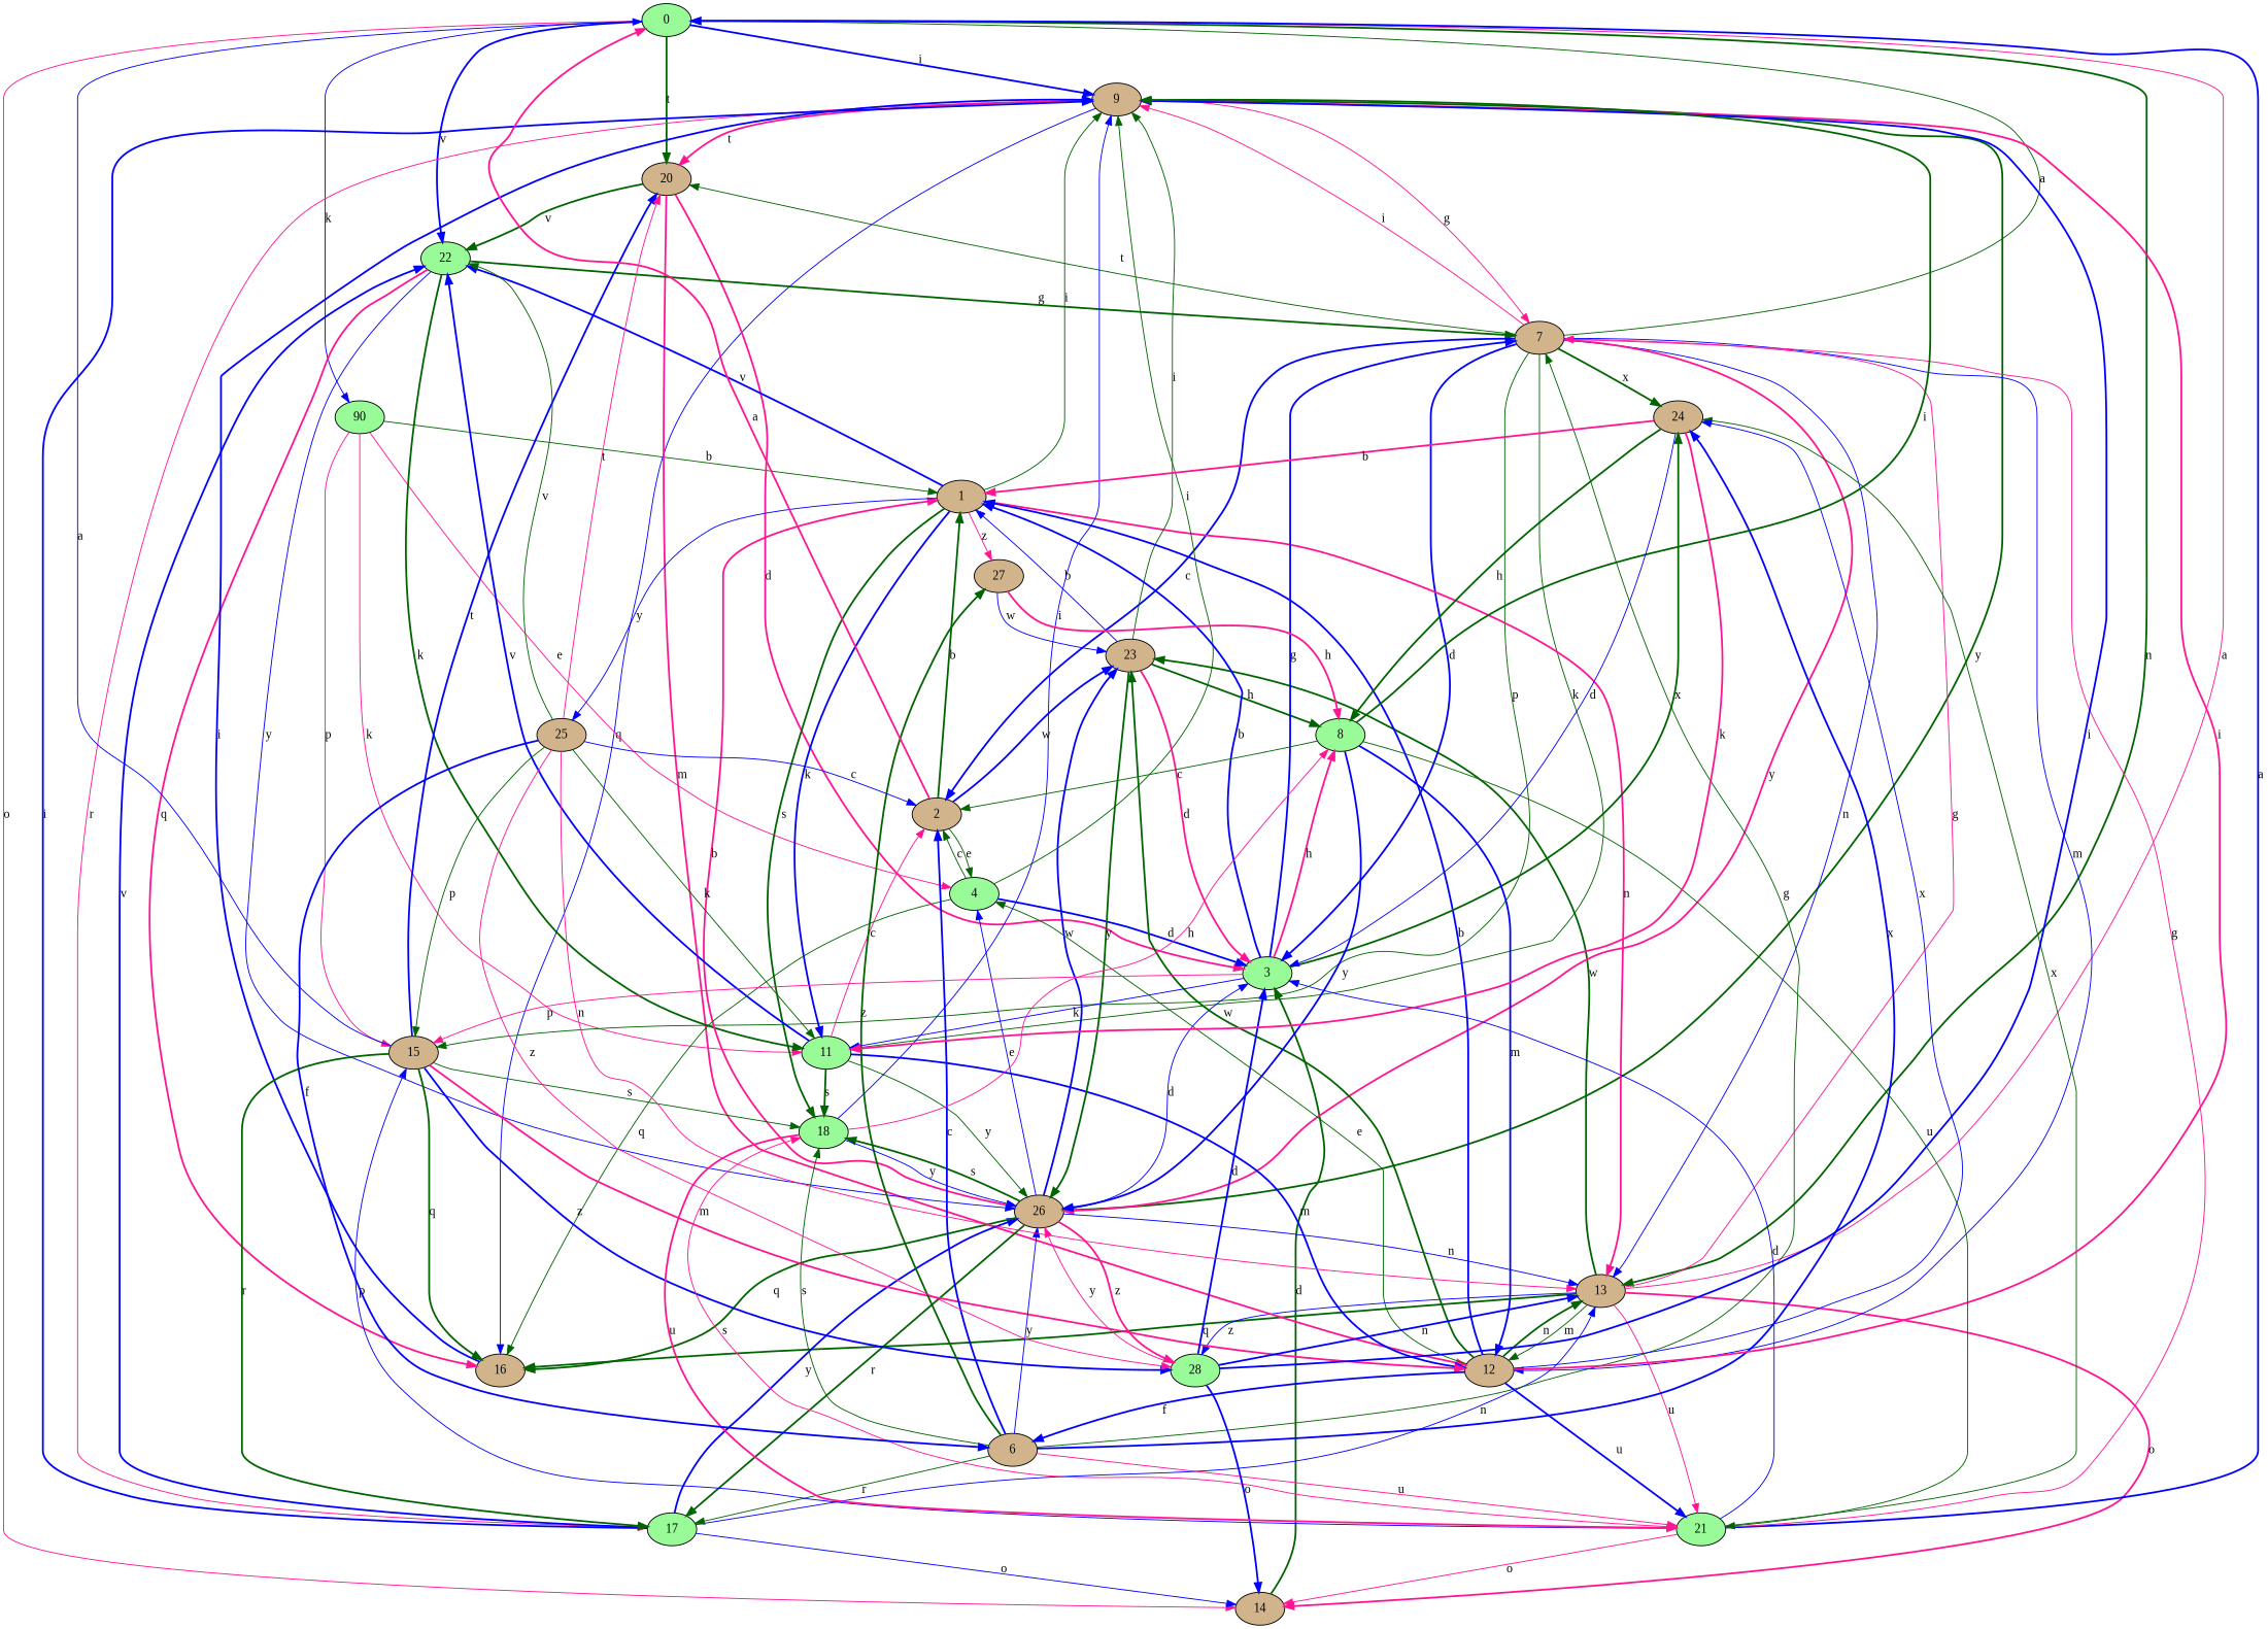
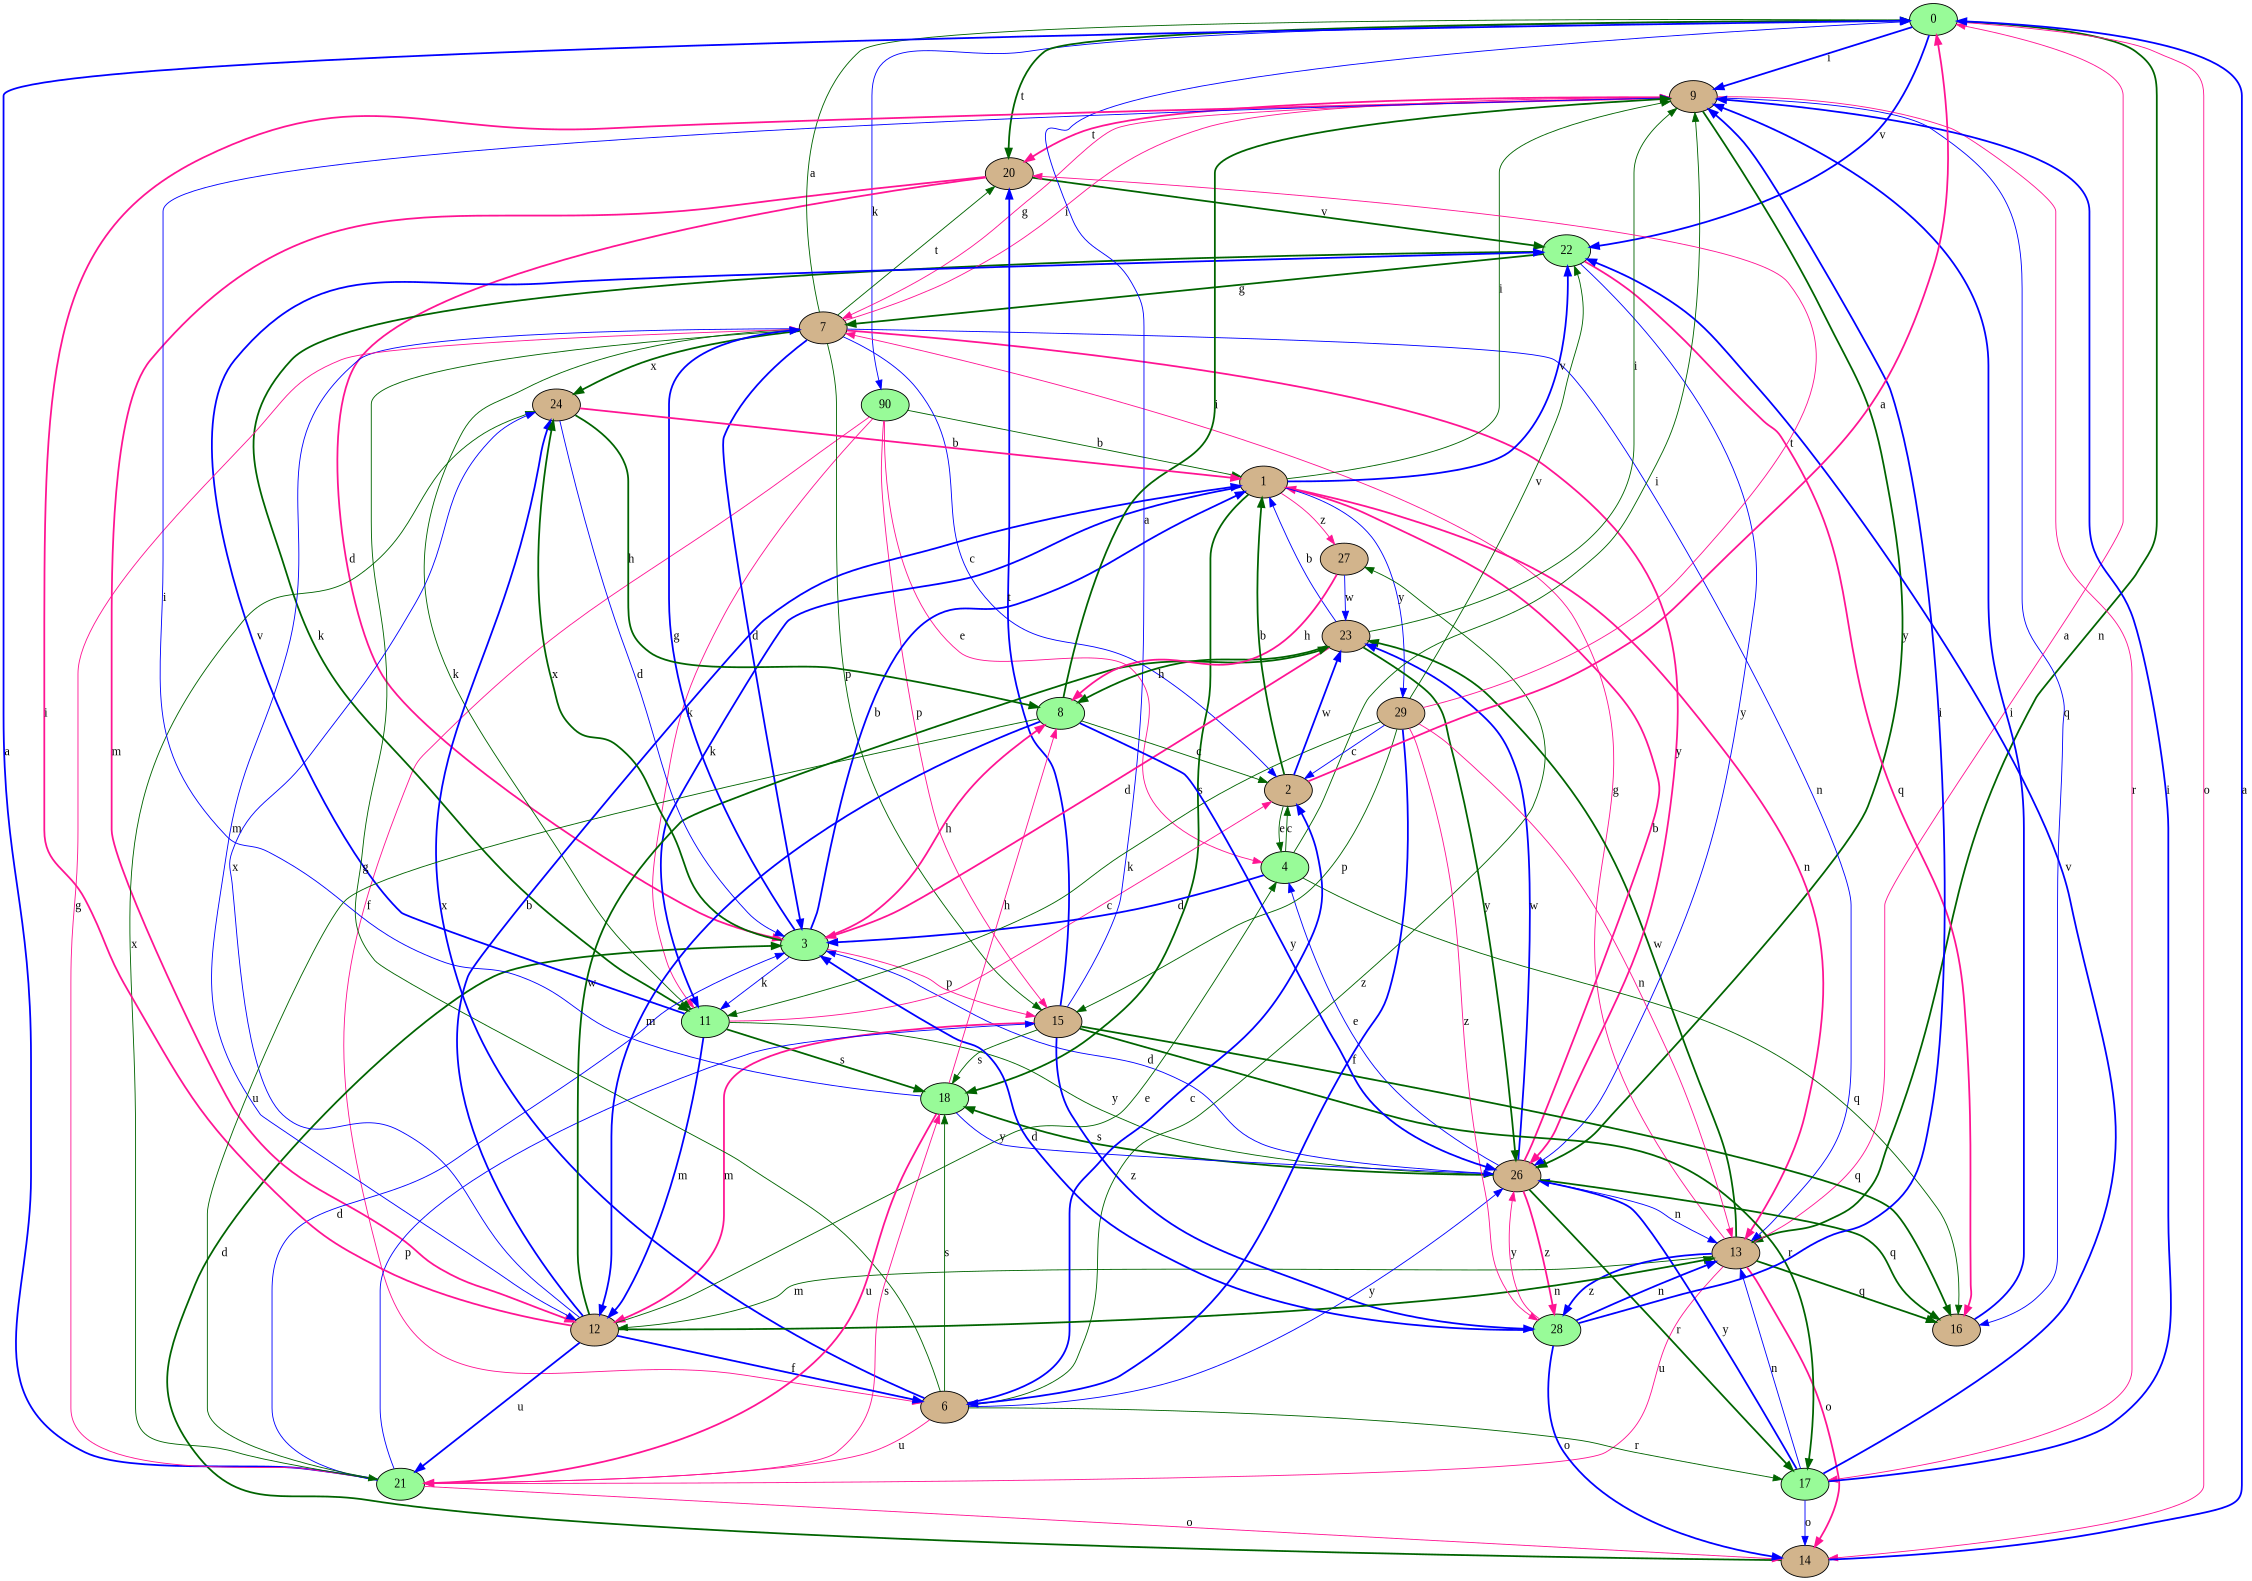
  strict digraph {
    fontname="Liberation Serif"
    node [fillcolor=tan fontname="Liberation Serif" style=filled]
    edge [color=blue fontname="Liberation Serif" style=bold]
    0 [fillcolor=palegreen]
    9
    n3 [fillcolor=palegreen label=90]
    13
    14
    20
    22 [fillcolor=palegreen]
    7
    16
    17 [fillcolor=palegreen]
    26
    1
    11 [fillcolor=palegreen]
    4 [fillcolor=palegreen]
    15
    6
    23
    21 [fillcolor=palegreen]
    12
    28 [fillcolor=palegreen]
    3 [fillcolor=palegreen]
    18 [fillcolor=palegreen]
-   25
+   25 [label=29]
    27
    2
    8 [fillcolor=palegreen]
    24
    0 -> 9 [label=i]
    0 -> n3 [label=k style=solid]
    0 -> 13 [color=darkgreen label=n]
    0 -> 14 [color=deeppink label=o style=solid]
    0 -> 20 [color=darkgreen label=t]
    0 -> 22 [label=v]
    9 -> 20 [color=deeppink label=t]
    9 -> 7 [color=deeppink label=g style=solid]
    9 -> 16 [label=q style=solid]
    9 -> 17 [color=deeppink label=r style=solid]
    9 -> 26 [color=darkgreen label=y]
    n3 -> 1 [color=darkgreen label=b style=solid]
    n3 -> 11 [color=deeppink label=k style=solid]
    n3 -> 4 [color=deeppink label=e style=solid]
    n3 -> 15 [color=deeppink label=p style=solid]
+   n3 -> 6 [color=deeppink label=f style=solid]
    13 -> 0 [color=deeppink label=a style=solid]
    13 -> 14 [color=deeppink label=o]
    13 -> 7 [color=deeppink label=g style=solid]
    13 -> 16 [color=darkgreen label=q]
    13 -> 23 [color=darkgreen label=w]
    13 -> 21 [color=deeppink label=u style=solid]
    13 -> 12 [color=darkgreen label=m style=solid]
-   13 -> 28 [label=z style=solid]
+   13 -> 28 [label=z]
+   14 -> 0 [label=a]
    14 -> 3 [color=darkgreen label=d]
    20 -> 22 [color=darkgreen label=v]
    20 -> 12 [color=deeppink label=m]
    20 -> 3 [color=deeppink label=d]
    22 -> 7 [color=darkgreen label=g]
    22 -> 16 [color=deeppink label=q]
    22 -> 26 [label=y style=solid]
    22 -> 11 [color=darkgreen label=k]
    7 -> 0 [color=darkgreen label=a style=solid]
    7 -> 9 [color=deeppink label=i style=solid]
    7 -> 13 [label=n style=solid]
    7 -> 20 [color=darkgreen label=t style=solid]
    7 -> 26 [color=deeppink label=y]
    7 -> 11 [color=darkgreen label=k style=solid]
    7 -> 15 [color=darkgreen label=p style=solid]
    7 -> 12 [label=m style=solid]
    7 -> 3 [label=d]
-   7 -> 2 [label=c]
+   7 -> 2 [label=c style=solid]
    7 -> 24 [color=darkgreen label=x]
    16 -> 9 [label=i]
    17 -> 9 [label=i]
    17 -> 13 [label=n style=solid]
    17 -> 14 [label=o style=solid]
    17 -> 22 [label=v]
    17 -> 26 [label=y]
    26 -> 13 [label=n style=solid]
    26 -> 16 [color=darkgreen label=q]
    26 -> 17 [color=darkgreen label=r]
    26 -> 1 [color=deeppink label=b]
    26 -> 4 [label=e style=solid]
    26 -> 23 [label=w]
    26 -> 28 [color=deeppink label=z]
    26 -> 3 [label=d style=solid]
    26 -> 18 [color=darkgreen label=s]
    1 -> 9 [color=darkgreen label=i style=solid]
    1 -> 13 [color=deeppink label=n]
    1 -> 22 [label=v]
    1 -> 11 [label=k]
    1 -> 18 [color=darkgreen label=s]
    1 -> 25 [label=y style=solid]
    1 -> 27 [color=deeppink label=z style=solid]
    11 -> 22 [label=v]
    11 -> 26 [color=darkgreen label=y style=solid]
    11 -> 12 [label=m]
    11 -> 18 [color=darkgreen label=s]
    11 -> 2 [color=deeppink label=c style=solid]
    4 -> 9 [color=darkgreen label=i style=solid]
    4 -> 16 [color=darkgreen label=q style=solid]
    4 -> 3 [label=d]
    4 -> 2 [color=darkgreen label=c style=solid]
    15 -> 0 [label=a style=solid]
    15 -> 20 [label=t]
    15 -> 16 [color=darkgreen label=q]
    15 -> 17 [color=darkgreen label=r]
    15 -> 12 [color=deeppink label=m]
    15 -> 28 [label=z]
    15 -> 18 [color=darkgreen label=s style=solid]
    6 -> 7 [color=darkgreen label=g style=solid]
    6 -> 17 [color=darkgreen label=r style=solid]
    6 -> 26 [label=y style=solid]
    6 -> 21 [color=deeppink label=u style=solid]
    6 -> 18 [color=darkgreen label=s style=solid]
-   6 -> 27 [color=darkgreen label=z]
+   6 -> 27 [color=darkgreen label=z style=solid]
    6 -> 2 [label=c]
    6 -> 24 [label=x]
    23 -> 9 [color=darkgreen label=i style=solid]
    23 -> 26 [color=darkgreen label=y]
    23 -> 1 [label=b style=solid]
    23 -> 3 [color=deeppink label=d]
    23 -> 8 [color=darkgreen label=h]
    21 -> 0 [label=a]
    21 -> 14 [color=deeppink label=o style=solid]
    21 -> 7 [color=deeppink label=g style=solid]
    21 -> 15 [label=p style=solid]
    21 -> 3 [label=d style=solid]
    21 -> 18 [color=deeppink label=s style=solid]
    21 -> 24 [color=darkgreen label=x style=solid]
    12 -> 9 [color=deeppink label=i]
    12 -> 13 [color=darkgreen label=n]
    12 -> 1 [label=b]
    12 -> 4 [color=darkgreen label=e style=solid]
    12 -> 6 [label=f]
    12 -> 23 [color=darkgreen label=w]
    12 -> 21 [label=u]
    12 -> 24 [label=x style=solid]
    28 -> 9 [label=i]
    28 -> 13 [label=n]
    28 -> 14 [label=o]
    28 -> 26 [color=deeppink label=y style=solid]
    28 -> 3 [label=d]
    3 -> 7 [label=g]
    3 -> 1 [label=b]
    3 -> 11 [label=k style=solid]
    3 -> 15 [color=deeppink label=p style=solid]
    3 -> 8 [color=deeppink label=h]
    3 -> 24 [color=darkgreen label=x]
    18 -> 9 [label=i style=solid]
    18 -> 26 [label=y style=solid]
    18 -> 21 [color=deeppink label=u]
    18 -> 8 [color=deeppink label=h style=solid]
    25 -> 13 [color=deeppink label=n style=solid]
    25 -> 20 [color=deeppink label=t style=solid]
    25 -> 22 [color=darkgreen label=v style=solid]
    25 -> 11 [color=darkgreen label=k style=solid]
    25 -> 15 [color=darkgreen label=p style=solid]
    25 -> 6 [label=f]
    25 -> 28 [color=deeppink label=z style=solid]
    25 -> 2 [label=c style=solid]
    27 -> 23 [label=w style=solid]
    27 -> 8 [color=deeppink label=h]
    2 -> 0 [color=deeppink label=a]
    2 -> 1 [color=darkgreen label=b]
    2 -> 4 [color=darkgreen label=e style=solid]
    2 -> 23 [label=w]
    8 -> 9 [color=darkgreen label=i]
    8 -> 26 [label=y]
    8 -> 21 [color=darkgreen label=u style=solid]
    8 -> 12 [label=m]
    8 -> 2 [color=darkgreen label=c style=solid]
    24 -> 1 [color=deeppink label=b]
-   24 -> 11 [color=deeppink label=k]
    24 -> 3 [label=d style=solid]
    24 -> 8 [color=darkgreen label=h]
  }
